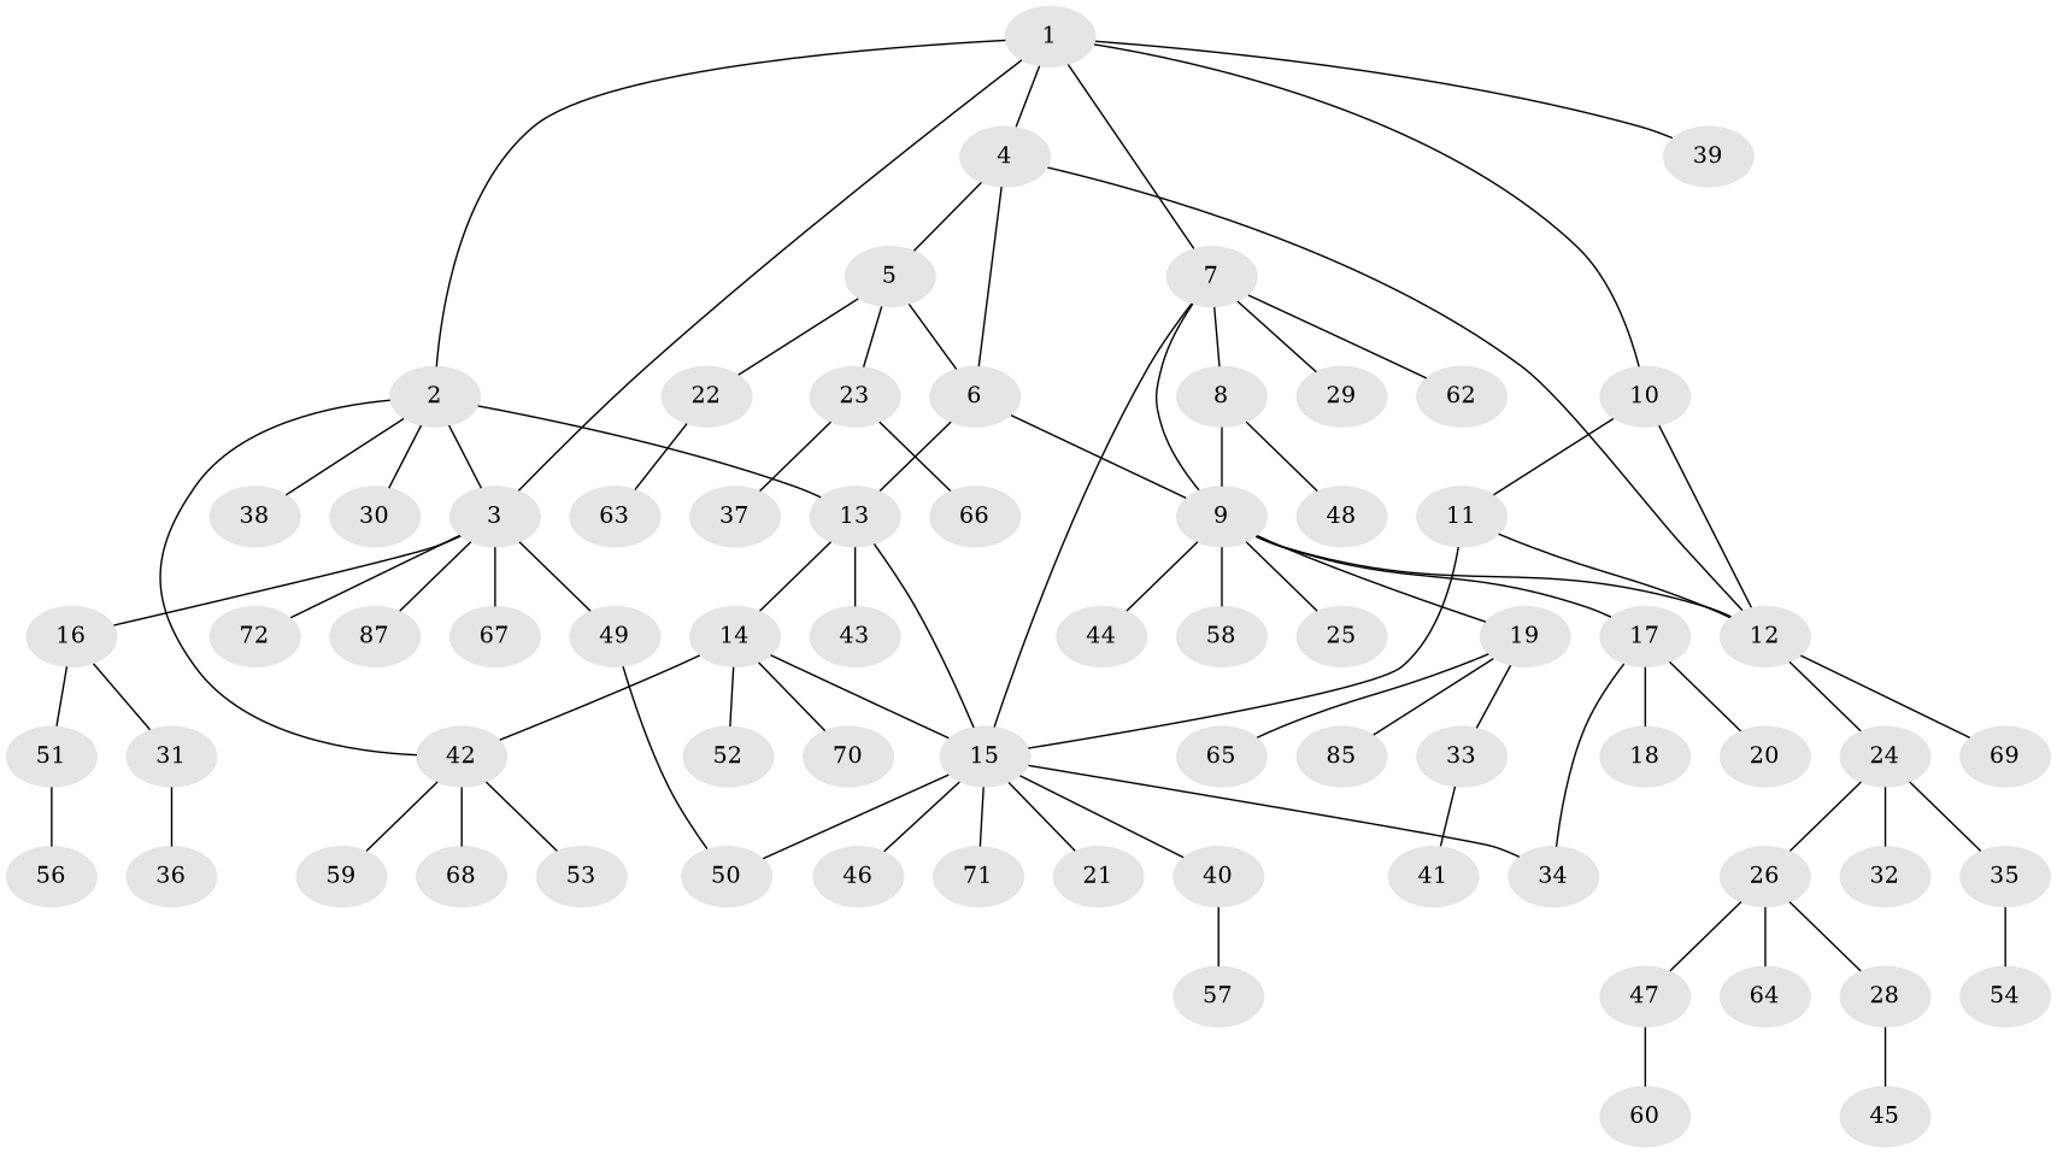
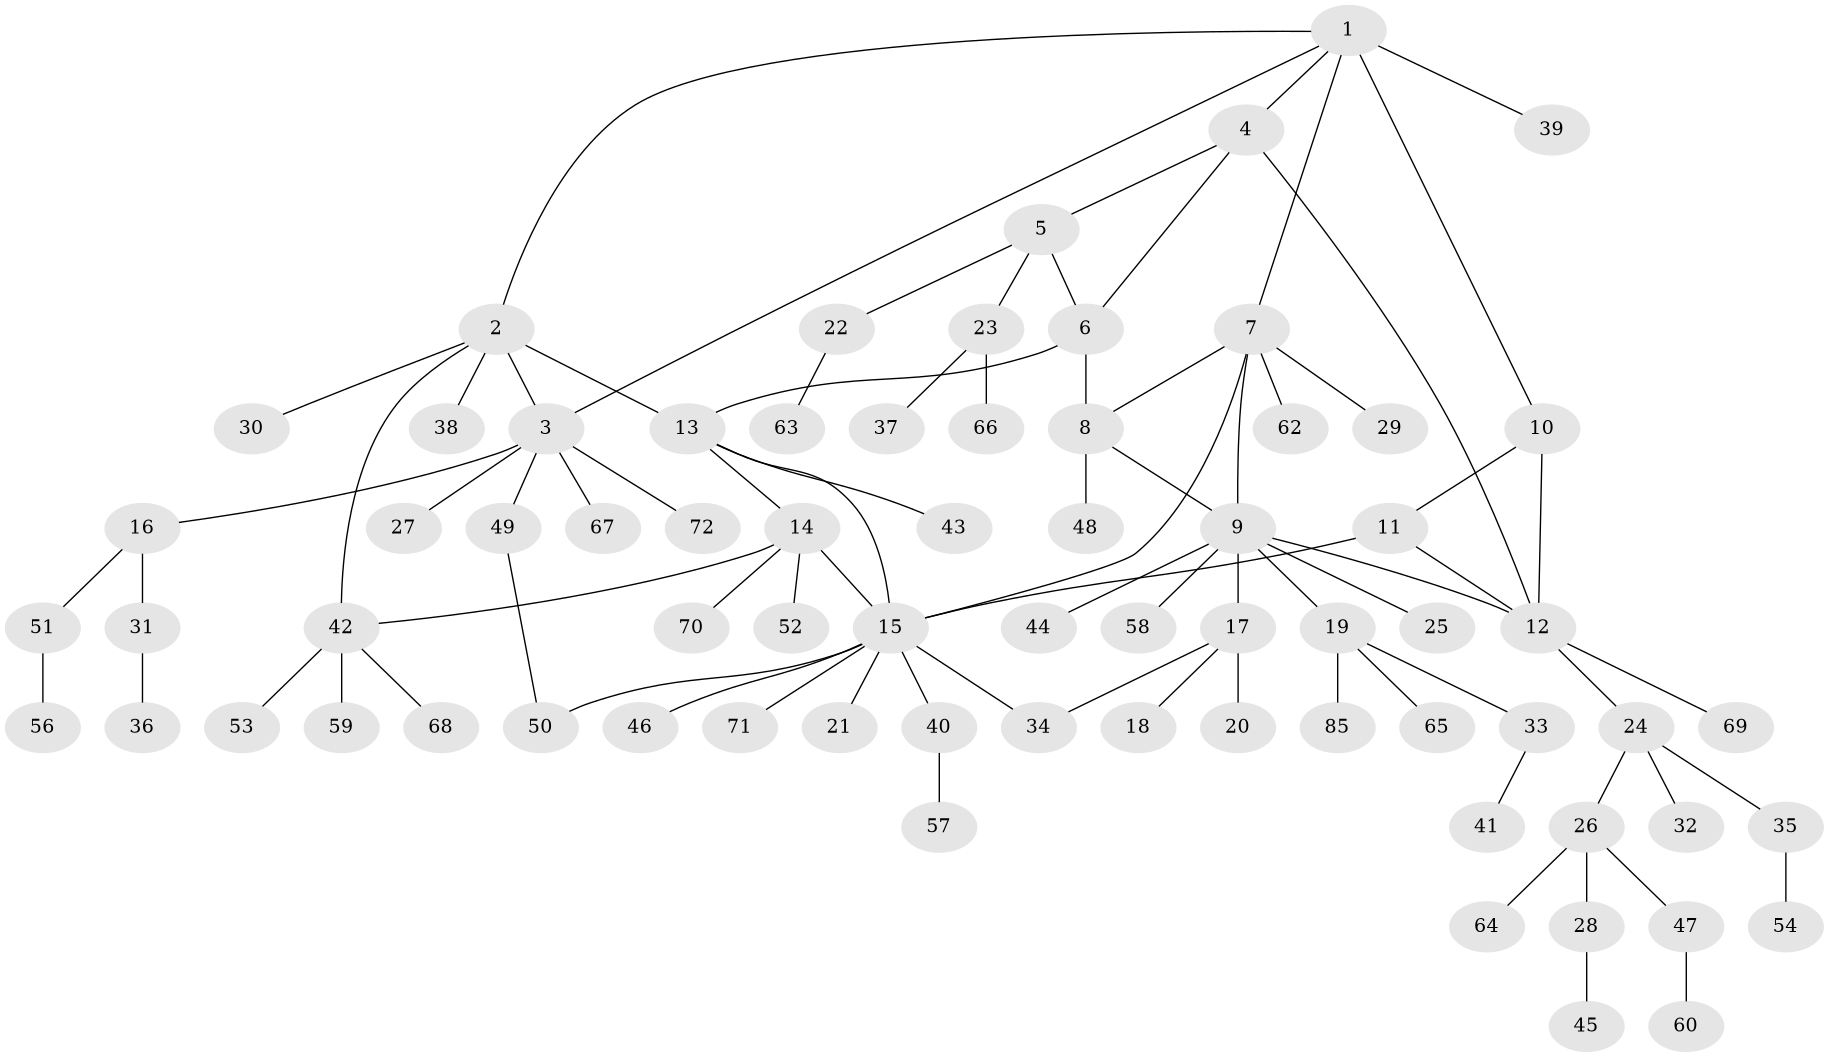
  graph {
    node [color=gray90 style=filled]
    1
    2
    3
    4
    7
    10
    39
    13
    30
    38
    42
    16
-   27 [label=87]
+   27
    49
    67
    72
    5
    6
    12
    9
    8
    15
    29
    62
    11
    14
    43
    53
    59
    68
    31
    51
    50
    22
    23
    24
    69
    63
    37
    66
    17
    19
    25
    44
    58
    48
    21
    40
    46
    71
    34
    18
    20
    33
    n55 [label=85]
    65
    26
    32
    35
    52
    70
    57
    36
    56
    41
    28
    47
    64
    54
    45
    60
    1 -- 2
    1 -- 3
    1 -- 4
    1 -- 7
    1 -- 10
    1 -- 39
    2 -- 3
    2 -- 13
    2 -- 30
    2 -- 38
    2 -- 42
    3 -- 16
    3 -- 27
    3 -- 49
    3 -- 67
    3 -- 72
    4 -- 5
    4 -- 6
    4 -- 12
    7 -- 9
    7 -- 8
    7 -- 15
    7 -- 29
    7 -- 62
    10 -- 12
    10 -- 11
    13 -- 15
    13 -- 14
    13 -- 43
    42 -- 53
    42 -- 59
    42 -- 68
    16 -- 31
    16 -- 51
    49 -- 50
    5 -- 6
    5 -- 22
    5 -- 23
    6 -- 13
-   6 -- 9
+   6 -- 8
    12 -- 24
    12 -- 69
    9 -- 12
    9 -- 17
    9 -- 19
    9 -- 25
    9 -- 44
    9 -- 58
    8 -- 9
    8 -- 48
    15 -- 50
    15 -- 21
    15 -- 40
    15 -- 46
    15 -- 71
    15 -- 34
    11 -- 12
    11 -- 15
    14 -- 42
    14 -- 15
    14 -- 52
    14 -- 70
    31 -- 36
    51 -- 56
    22 -- 63
    23 -- 37
    23 -- 66
    24 -- 26
    24 -- 32
    24 -- 35
    17 -- 34
    17 -- 18
    17 -- 20
    19 -- 33
    19 -- n55
    19 -- 65
    40 -- 57
    33 -- 41
    26 -- 28
    26 -- 47
    26 -- 64
    35 -- 54
    28 -- 45
    47 -- 60
  }
